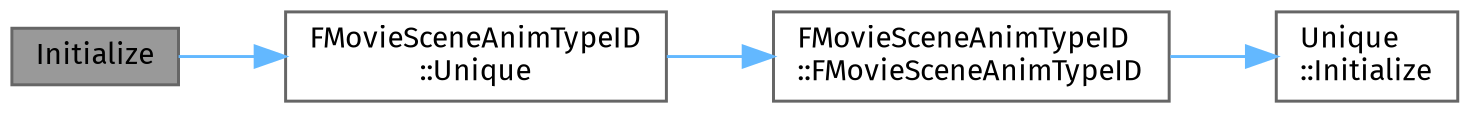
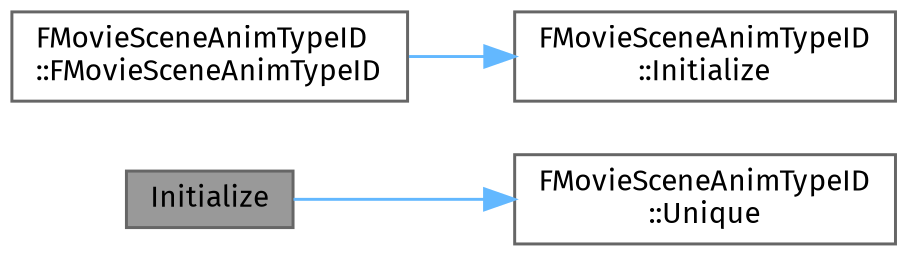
  digraph {
    fontname="Fira Sans"
    rankdir=LR
    node [color=grey40 fillcolor=white fontname="Fira Sans" fontsize=10 shape=box style=filled]
    edge [color=steelblue1 fontname="Fira Sans" fontsize=10 labelfontname=Helvetica labelfontsize=10 style=solid]
    n1 [color=gray40 fillcolor=grey60 fontcolor=black height=0.2 label=Initialize width=0.4]
    n2 [height=0.2 label="FMovieSceneAnimTypeID\l::Unique" width=0.4]
    n3 [height=0.2 label="FMovieSceneAnimTypeID\l::FMovieSceneAnimTypeID" width=0.4]
-   n4 [height=0.2 label="Unique\l::Initialize" width=0.4]
+   n4 [height=0.2 label="FMovieSceneAnimTypeID\l::Initialize" width=0.4]
    n1 -> n2
-   n2 -> n3
    n3 -> n4
  }
